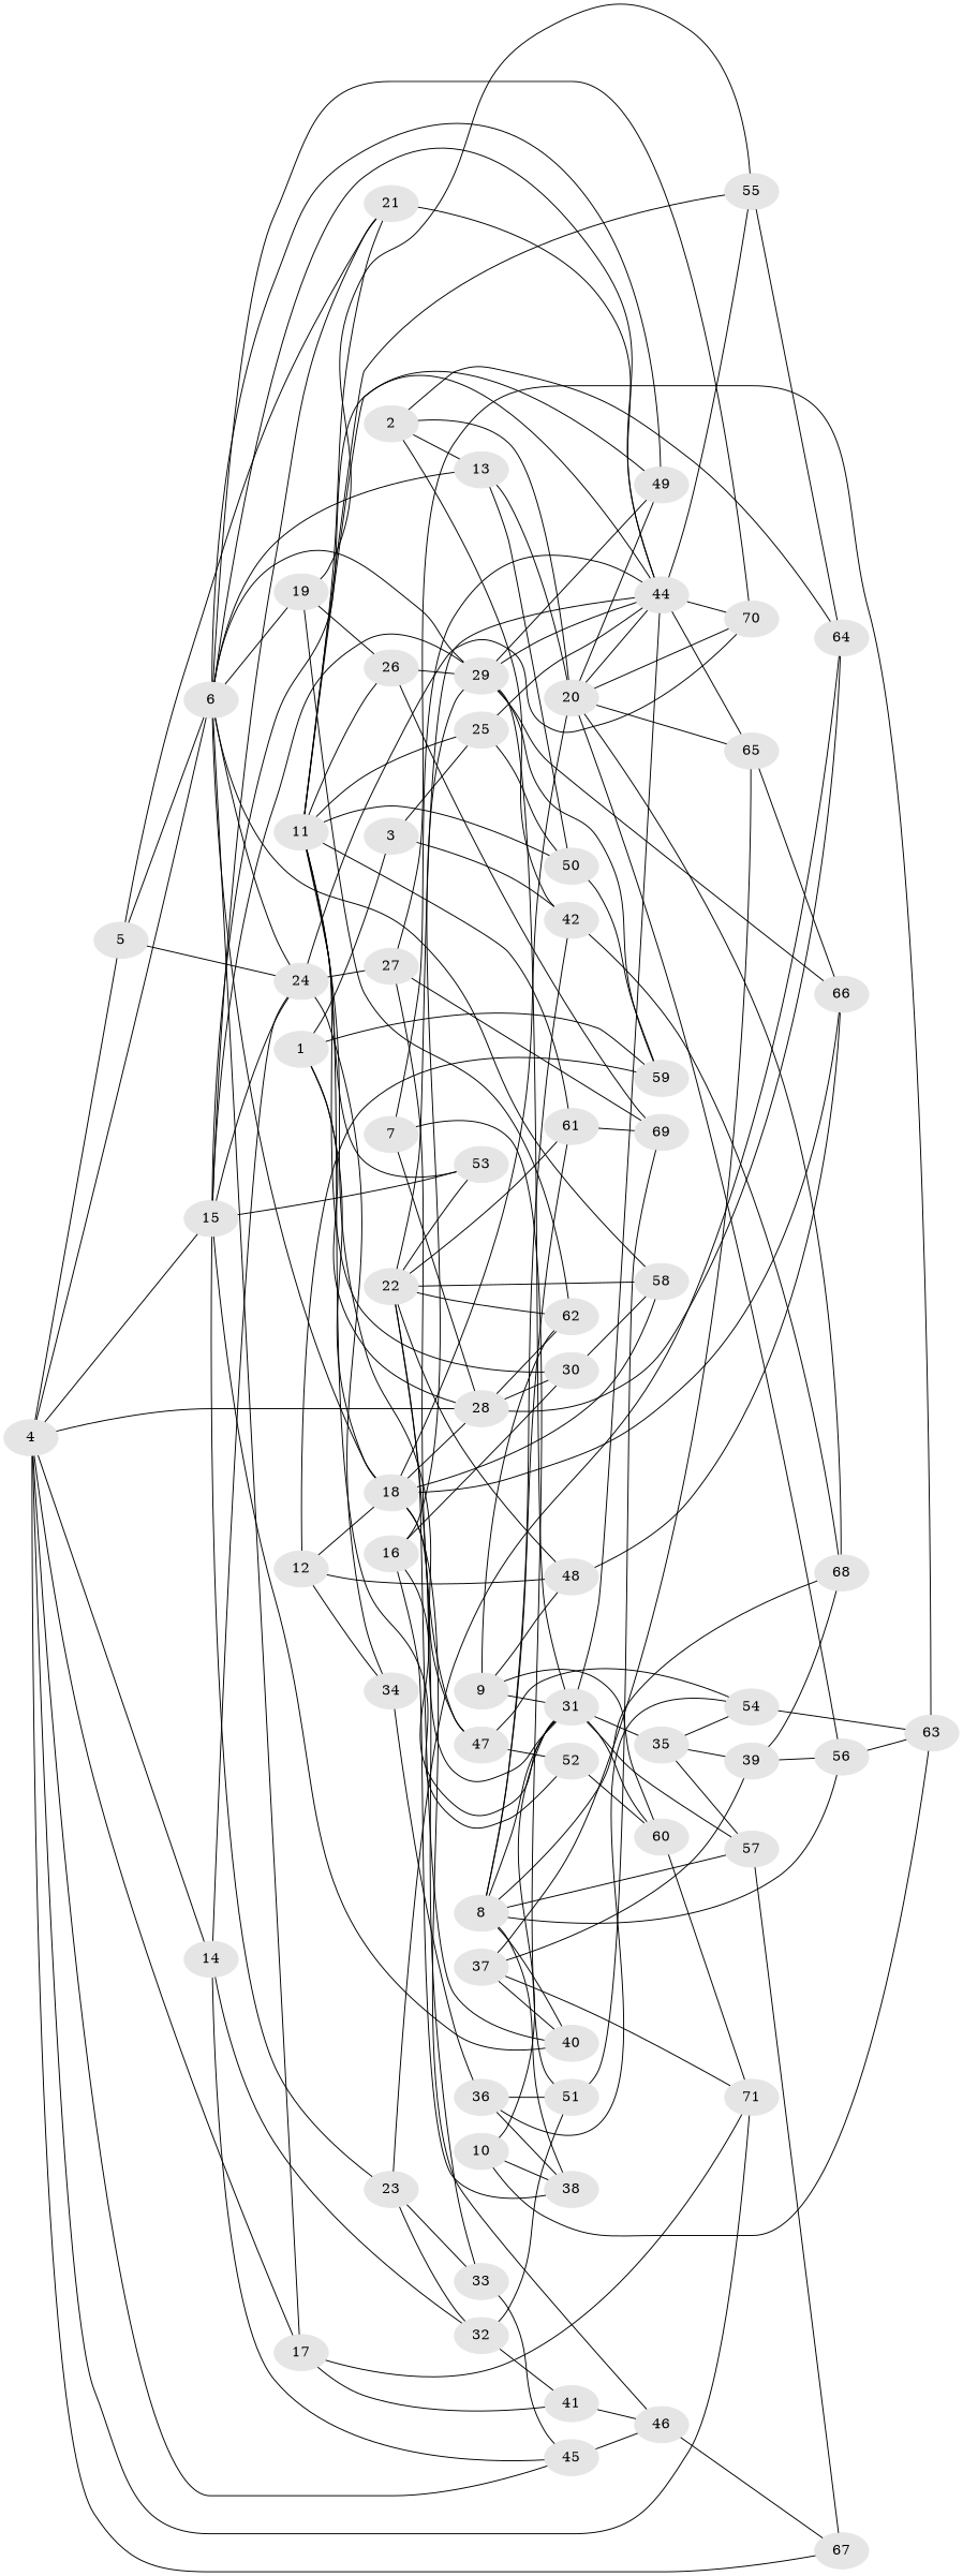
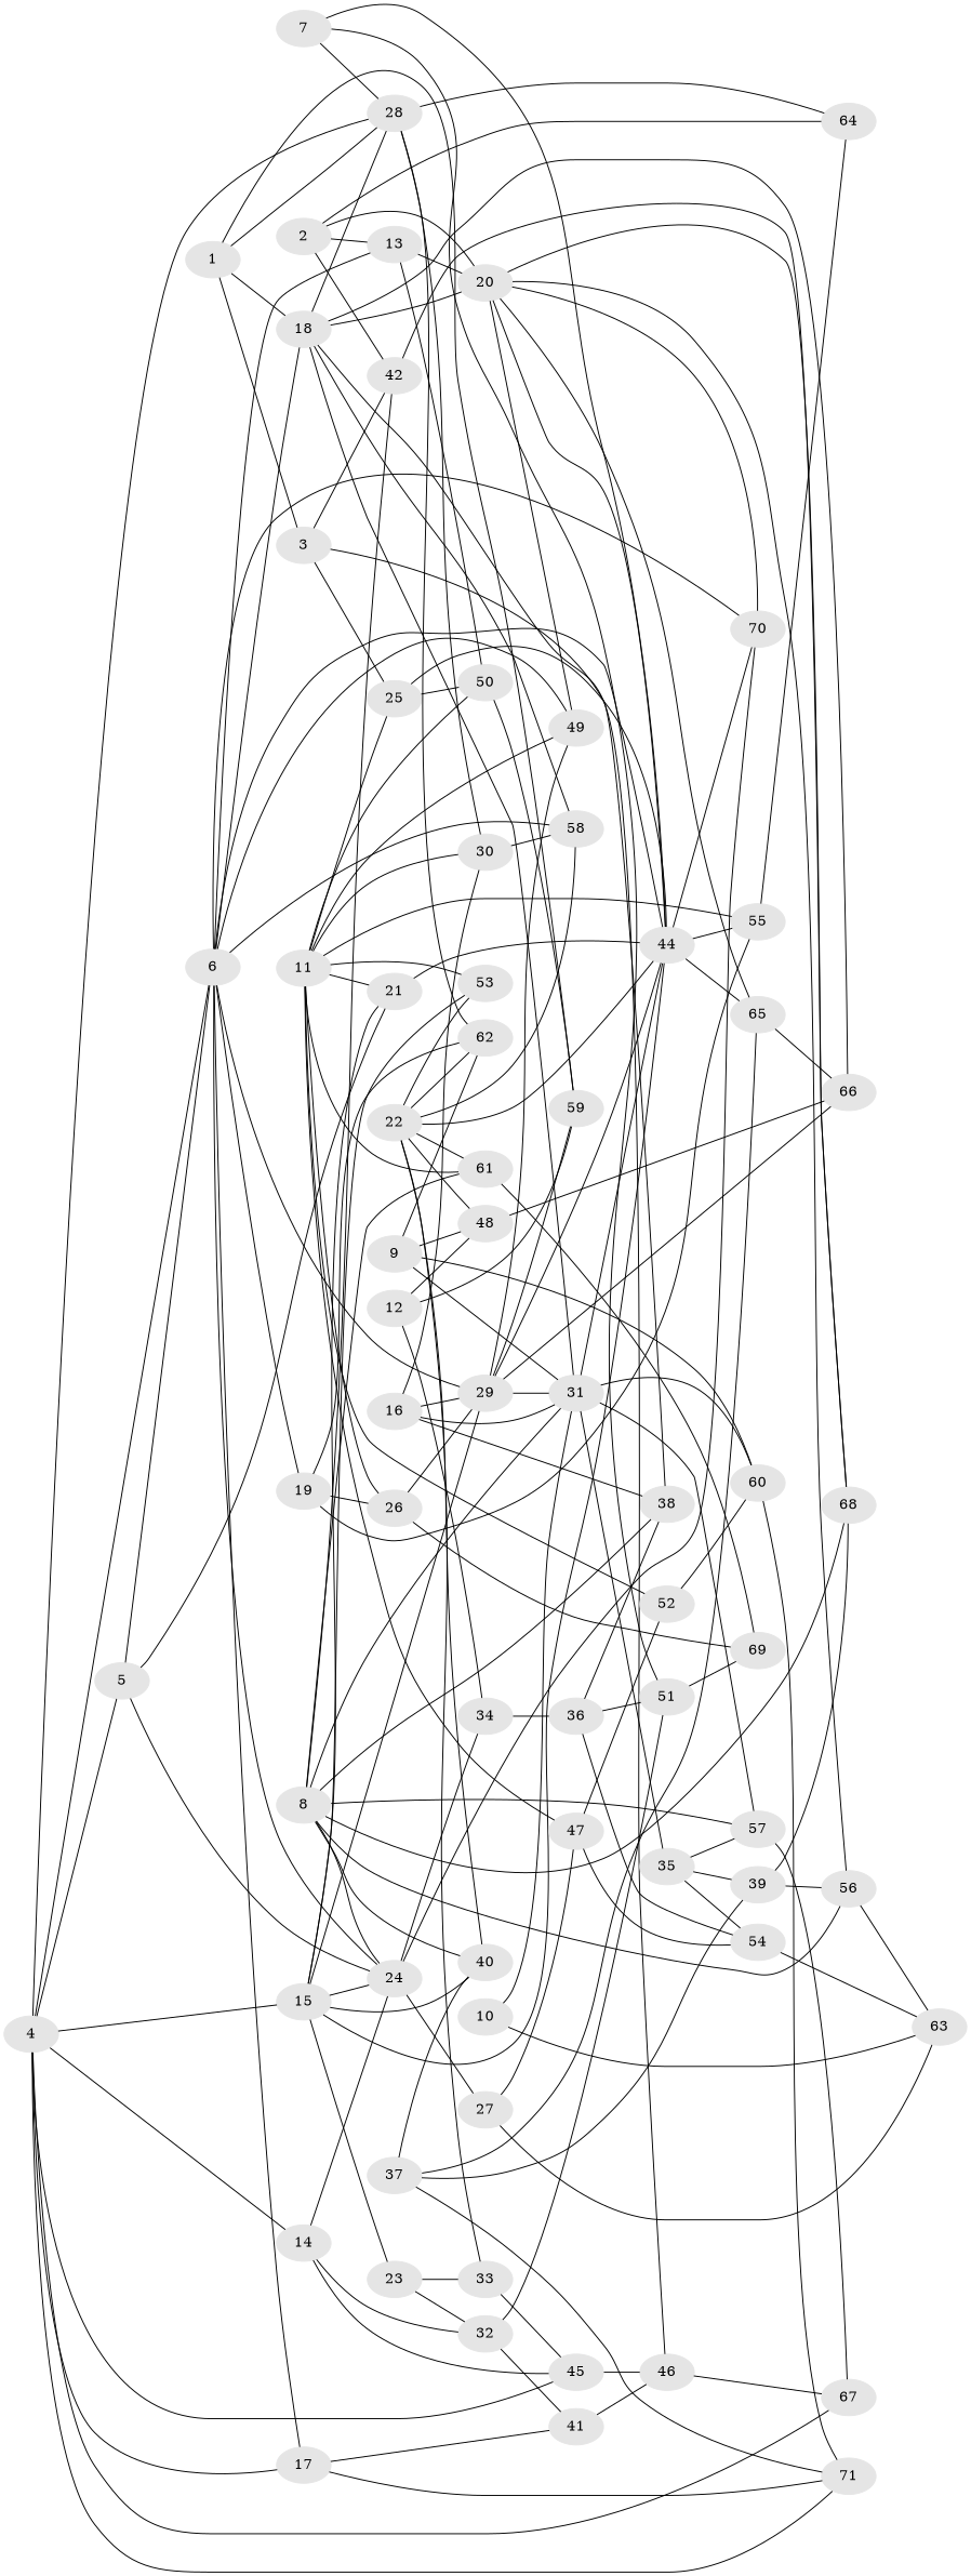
  graph {
    rankdir=LR
    node [color=gray90 style=filled]
    edge [weight=1.0]
    1
    3
    18
    28
    59
    42
    25
    38
    20
    58
    31
    46
    66
    64
    62
    30
    2
    13
    50
    44
    49
    70
    56
    68
    65
    4
    5
    6
    14
    15
    17
    45
    67
    71
    21
    24
    19
    29
    32
    40
    53
    23
    41
    34
    27
    26
    55
    7
    51
    33
    69
    8
    57
    61
    60
    35
    63
    9
    48
    10
    11
    47
    52
    54
    12
    36
    16
    22
    39
    37
    1 -- 3
    1 -- 18
    1 -- 28
    1 -- 59
    3 -- 42
    3 -- 25
-   10 -- 38
+   3 -- 38
    18 -- 28
    18 -- 20 [weight=2.0]
    18 -- 58
    18 -- 31
    18 -- 46
    18 -- 66
    28 -- 64
    28 -- 62
    28 -- 30
    42 -- 68
    25 -- 50
    25 -- 44
    20 -- 44
    20 -- 49
    20 -- 70
    20 -- 56
    20 -- 68
    20 -- 65
    31 -- 44
    31 -- 57
    31 -- 60
    31 -- 35
    46 -- 67
    30 -- 58
    2 -- 42
    2 -- 20
    2 -- 64
    2 -- 13
    13 -- 20
    13 -- 50
    50 -- 59
    44 -- 70
    44 -- 65
    44 -- 55
    56 -- 63
    65 -- 66
    4 -- 28 [weight=2.0]
    4 -- 5
    4 -- 6
    4 -- 14
    4 -- 15 [weight=2.0]
    4 -- 17
    4 -- 45
    4 -- 67 [weight=2.0]
    4 -- 71
    5 -- 6
    5 -- 21
    5 -- 24
    6 -- 18
    6 -- 58
    6 -- 13
    6 -- 44
    6 -- 49
    6 -- 70
    6 -- 17
    6 -- 24
    6 -- 19
    6 -- 29
    14 -- 45
    14 -- 24
    14 -- 32
    15 -- 44
    15 -- 21
    15 -- 24
    15 -- 29
    15 -- 40
    15 -- 53 [weight=2.0]
    15 -- 23
    17 -- 71
    17 -- 41
    45 -- 46
    21 -- 44
    24 -- 70
    24 -- 34 [weight=2.0]
    24 -- 27
    19 -- 62
    19 -- 26
    19 -- 55
    29 -- 59
    29 -- 31 [weight=2.0]
    29 -- 66
    29 -- 44
    29 -- 49
    32 -- 41
    32 -- 51
-   23 -- 64
    23 -- 32
    23 -- 33
    41 -- 46
    34 -- 36
-   27 -- 69
    27 -- 63
    27 -- 47
    26 -- 29
    26 -- 69
    55 -- 64
    7 -- 28
    7 -- 44
    7 -- 51
    51 -- 69
    33 -- 45
    8 -- 42
    8 -- 38
    8 -- 31
    8 -- 56
    8 -- 68
+   8 -- 24 [weight=2.0]
    8 -- 40
    8 -- 57
    8 -- 61
    57 -- 67
    61 -- 69
    60 -- 71
    35 -- 57
    35 -- 54
    35 -- 39
    9 -- 31
    9 -- 62
    9 -- 60
    9 -- 48
    48 -- 66
    10 -- 31 [weight=2.0]
    10 -- 63
    11 -- 25
    11 -- 30
    11 -- 50
    11 -- 49
    11 -- 21
    11 -- 53
    11 -- 26
    11 -- 55
    11 -- 61
    11 -- 47
    11 -- 52 [weight=2.0]
    47 -- 52
    47 -- 54
    52 -- 60
    54 -- 63
-   12 -- 18
    12 -- 59
    12 -- 34
    12 -- 48
    36 -- 38
    36 -- 51
    36 -- 54
    16 -- 38
    16 -- 31
    16 -- 30
    16 -- 29
    22 -- 58
    22 -- 62
    22 -- 44
    22 -- 40
    22 -- 53
    22 -- 33
    22 -- 61
    22 -- 48
    39 -- 56
    39 -- 68
    37 -- 65
    37 -- 71
    37 -- 40
    37 -- 39
  }
